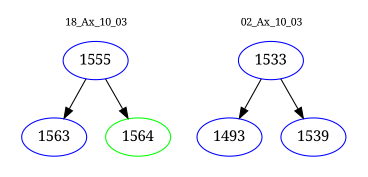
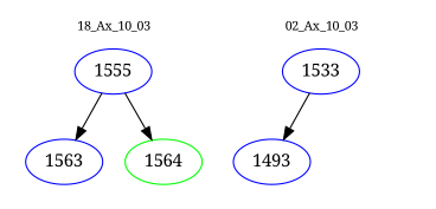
  digraph {
    fontname="Noto Serif"
    node [color=blue fontname="Noto Serif"]
    edge [color=black fontname="Noto Serif"]
    n1 [label=1555]
    n2 [label=1563]
    n3 [color=green label=1564]
    n4 [label=1533]
    n5 [label=1493]
-   n6 [label=1539]
    subgraph cluster_1 {
      color=white
      fontsize=10
      label="18_Ax_10_03"
      n1
      n2
      n3
    }
    subgraph cluster_2 {
      color=white
      fontsize=10
      label="02_Ax_10_03"
      n4
      n5
-     n6
    }
    n1 -> n2
    n1 -> n3
    n4 -> n5
-   n4 -> n6
  }
